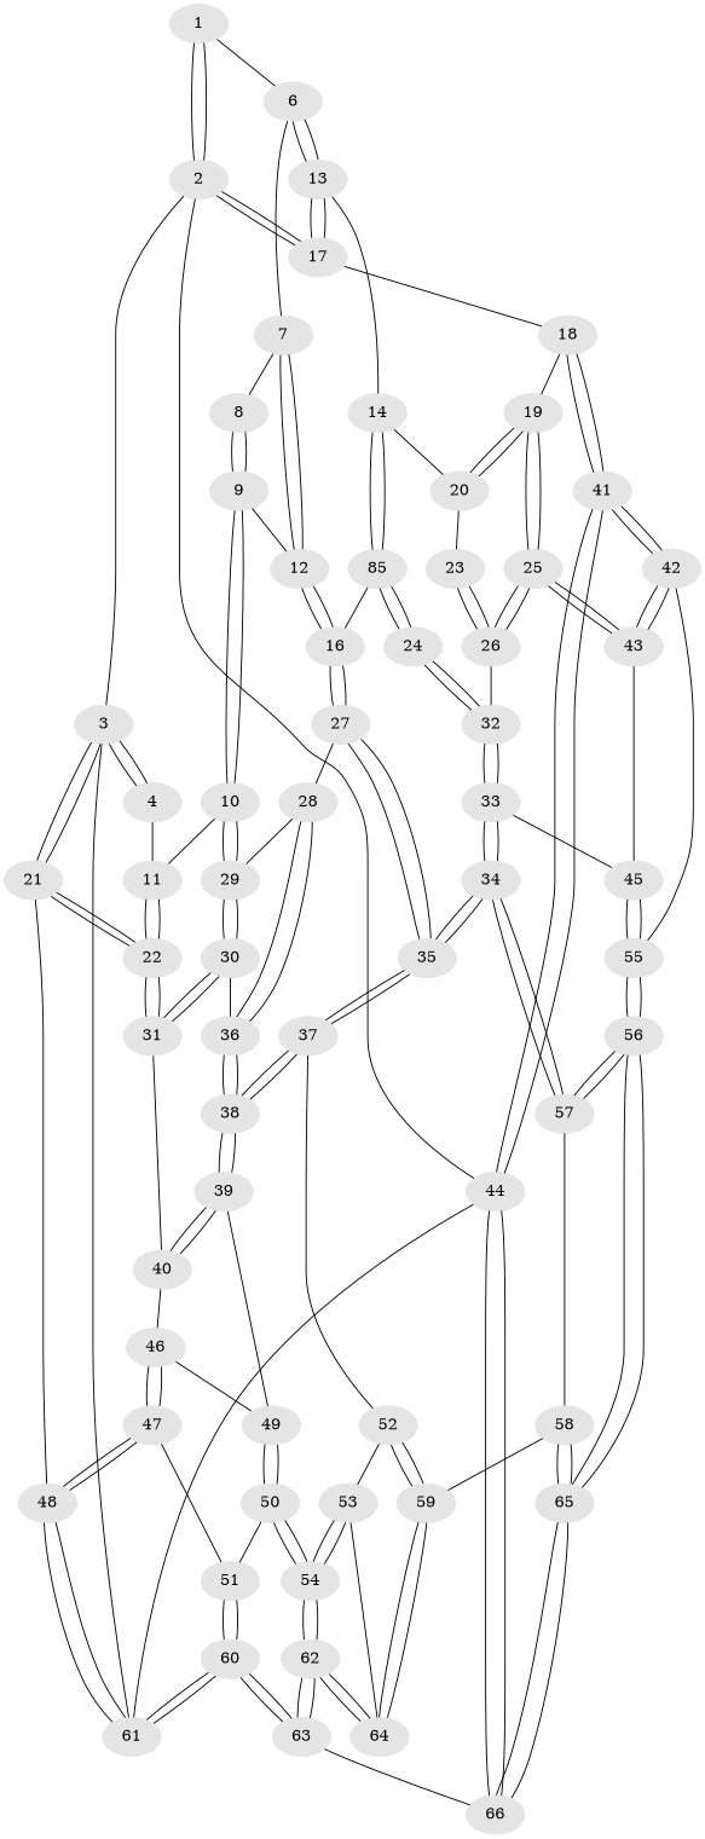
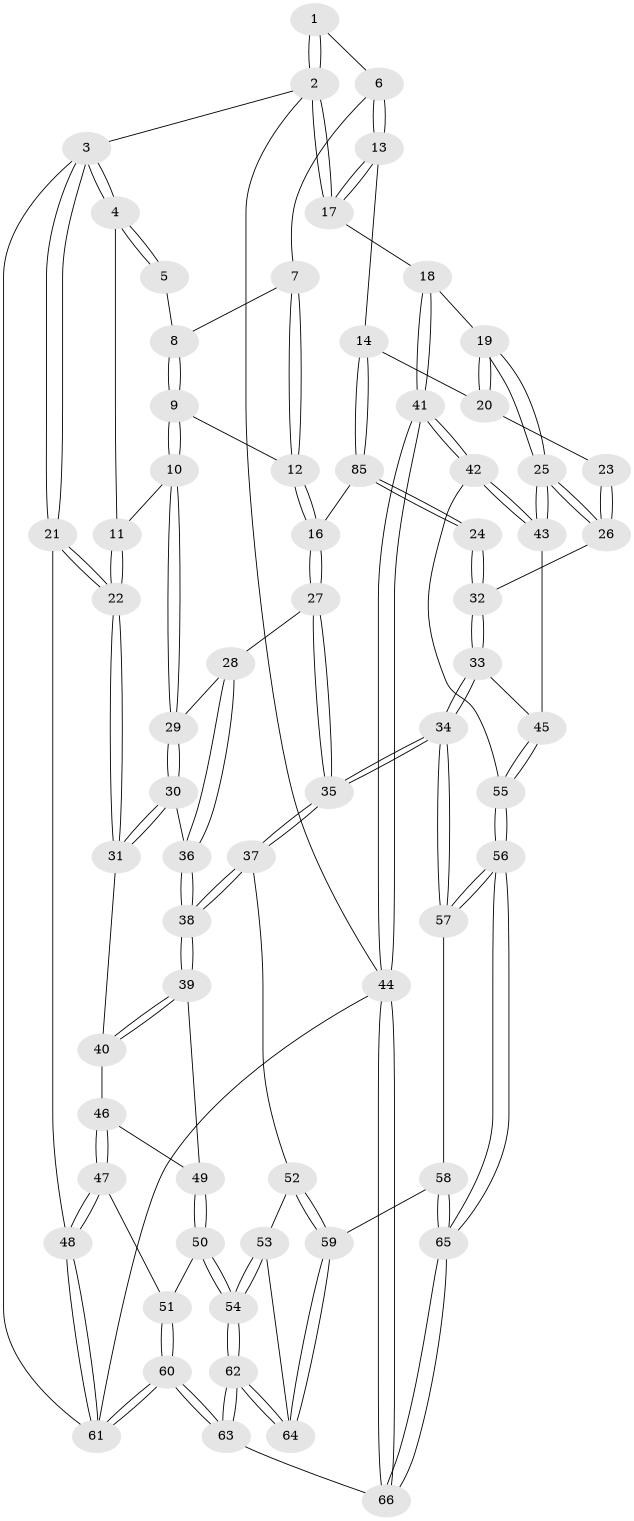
  graph {
    node [color=gray90 style=filled]
    1
    2
    6
    3
    17
    44
    7
    13
    4
    21
    61
    18
    66
+   5
    11
    22
    48
    8
    9
    12
    14
    16
    10
    29
    30
    31
    27
    n28 [label=85]
    20
    24
    23
    32
    28
    35
    19
    41
    25
    42
    26
    43
    40
    33
    45
    36
    37
    38
    46
    34
    57
    55
    58
    52
    39
    53
    59
    49
    50
    47
    56
    51
    60
    54
    62
    63
    64
    65
    1 -- 2
    1 -- 2
    1 -- 6
    2 -- 3
    2 -- 17
    2 -- 17
    2 -- 44
    6 -- 7
    6 -- 13
    6 -- 13
    3 -- 4
    3 -- 4
    3 -- 21
    3 -- 21
    3 -- 61
    17 -- 18
    44 -- 61
    44 -- 66
    44 -- 66
    7 -- 8
    7 -- 12
    7 -- 12
    13 -- 17
    13 -- 17
    13 -- 14
+   4 -- 5
+   4 -- 5
    4 -- 11
    21 -- 22
    21 -- 22
    21 -- 48
    18 -- 19
    18 -- 41
    18 -- 41
+   5 -- 8
    11 -- 22
    11 -- 22
    22 -- 31
    22 -- 31
    48 -- 61
    48 -- 61
    8 -- 9
    8 -- 9
    9 -- 12
    9 -- 10
    9 -- 10
    12 -- 16
    12 -- 16
    14 -- n28
    14 -- n28
    14 -- 20
    16 -- 27
    16 -- 27
    10 -- 11
    10 -- 29
    10 -- 29
    29 -- 30
    29 -- 30
    30 -- 31
    30 -- 31
    30 -- 36
    31 -- 40
    27 -- 28
    27 -- 35
    27 -- 35
    n28 -- 16
    n28 -- 24
    n28 -- 24
    20 -- 23
    24 -- 32
    24 -- 32
    23 -- 26
    23 -- 26
    32 -- 33
    32 -- 33
    28 -- 29
    28 -- 36
    28 -- 36
    35 -- 37
    35 -- 37
    19 -- 20
    19 -- 20
    19 -- 25
    19 -- 25
    41 -- 44
    41 -- 44
    41 -- 42
    41 -- 42
    25 -- 26
    25 -- 26
    25 -- 43
    25 -- 43
    42 -- 43
    42 -- 43
    42 -- 55
    26 -- 32
    43 -- 45
    40 -- 46
    33 -- 45
    33 -- 34
    33 -- 34
    45 -- 55
    45 -- 55
    36 -- 38
    36 -- 38
    37 -- 38
    37 -- 38
    37 -- 52
    38 -- 39
    38 -- 39
    46 -- 49
    46 -- 47
    46 -- 47
    34 -- 35
    34 -- 35
    34 -- 57
    34 -- 57
    57 -- 58
    55 -- 56
    55 -- 56
    58 -- 59
    58 -- 65
    58 -- 65
    52 -- 53
    52 -- 59
    52 -- 59
    39 -- 40
    39 -- 40
    39 -- 49
    53 -- 54
    53 -- 54
    53 -- 64
    59 -- 64
    59 -- 64
    49 -- 50
    49 -- 50
    50 -- 51
    50 -- 54
    50 -- 54
    47 -- 48
    47 -- 48
    47 -- 51
    56 -- 57
    56 -- 57
    56 -- 65
    56 -- 65
    51 -- 60
    51 -- 60
    60 -- 61
    60 -- 61
    60 -- 63
    60 -- 63
    54 -- 62
    54 -- 62
    62 -- 63
    62 -- 63
    62 -- 64
    62 -- 64
    63 -- 66
    65 -- 66
    65 -- 66
  }
